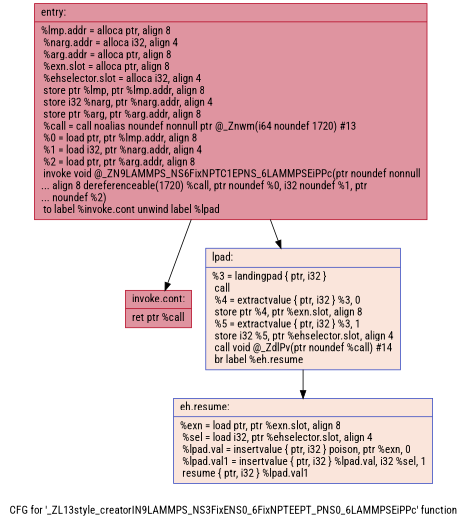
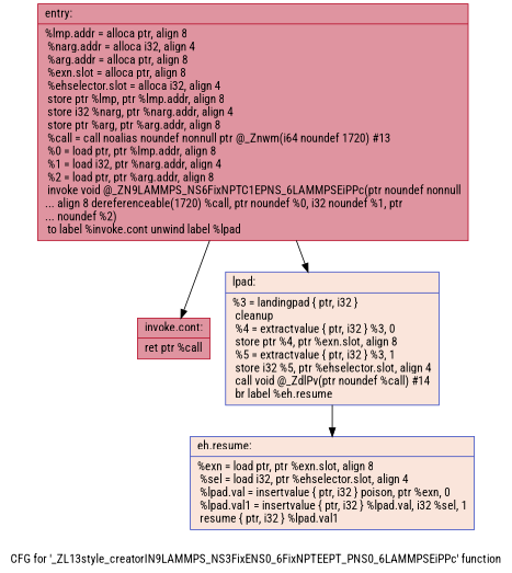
  digraph {
    label="CFG for '_ZL13style_creatorIN9LAMMPS_NS3FixENS0_6FixNPTEEPT_PNS0_6LAMMPSEiPPc' function"
    fontname="Roboto Condensed"
    node [color="#b70d28ff" fillcolor="#b70d2870" fontname="Roboto Condensed" shape=record style=filled]
    edge [fontname="Roboto Condensed"]
    n1 [label="{entry:\l|  %lmp.addr = alloca ptr, align 8\l  %narg.addr = alloca i32, align 4\l  %arg.addr = alloca ptr, align 8\l  %exn.slot = alloca ptr, align 8\l  %ehselector.slot = alloca i32, align 4\l  store ptr %lmp, ptr %lmp.addr, align 8\l  store i32 %narg, ptr %narg.addr, align 4\l  store ptr %arg, ptr %arg.addr, align 8\l  %call = call noalias noundef nonnull ptr @_Znwm(i64 noundef 1720) #13\l  %0 = load ptr, ptr %lmp.addr, align 8\l  %1 = load i32, ptr %narg.addr, align 4\l  %2 = load ptr, ptr %arg.addr, align 8\l  invoke void @_ZN9LAMMPS_NS6FixNPTC1EPNS_6LAMMPSEiPPc(ptr noundef nonnull\l... align 8 dereferenceable(1720) %call, ptr noundef %0, i32 noundef %1, ptr\l... noundef %2)\l          to label %invoke.cont unwind label %lpad\l}"]
    n2 [label="{invoke.cont:\l|  ret ptr %call\l}"]
-   n3 [color="#3d50c3ff" fillcolor="#f4c5ad70" label="{lpad:\l|  %3 = landingpad \{ ptr, i32 \}\l          call\l  %4 = extractvalue \{ ptr, i32 \} %3, 0\l  store ptr %4, ptr %exn.slot, align 8\l  %5 = extractvalue \{ ptr, i32 \} %3, 1\l  store i32 %5, ptr %ehselector.slot, align 4\l  call void @_ZdlPv(ptr noundef %call) #14\l  br label %eh.resume\l}"]
+   n3 [color="#3d50c3ff" fillcolor="#f4c5ad70" label="{lpad:\l|  %3 = landingpad \{ ptr, i32 \}\l          cleanup\l  %4 = extractvalue \{ ptr, i32 \} %3, 0\l  store ptr %4, ptr %exn.slot, align 8\l  %5 = extractvalue \{ ptr, i32 \} %3, 1\l  store i32 %5, ptr %ehselector.slot, align 4\l  call void @_ZdlPv(ptr noundef %call) #14\l  br label %eh.resume\l}"]
    n4 [color="#3d50c3ff" fillcolor="#f4c5ad70" label="{eh.resume:\l|  %exn = load ptr, ptr %exn.slot, align 8\l  %sel = load i32, ptr %ehselector.slot, align 4\l  %lpad.val = insertvalue \{ ptr, i32 \} poison, ptr %exn, 0\l  %lpad.val1 = insertvalue \{ ptr, i32 \} %lpad.val, i32 %sel, 1\l  resume \{ ptr, i32 \} %lpad.val1\l}"]
    n1 -> n2
    n1 -> n3
    n3 -> n4
  }
